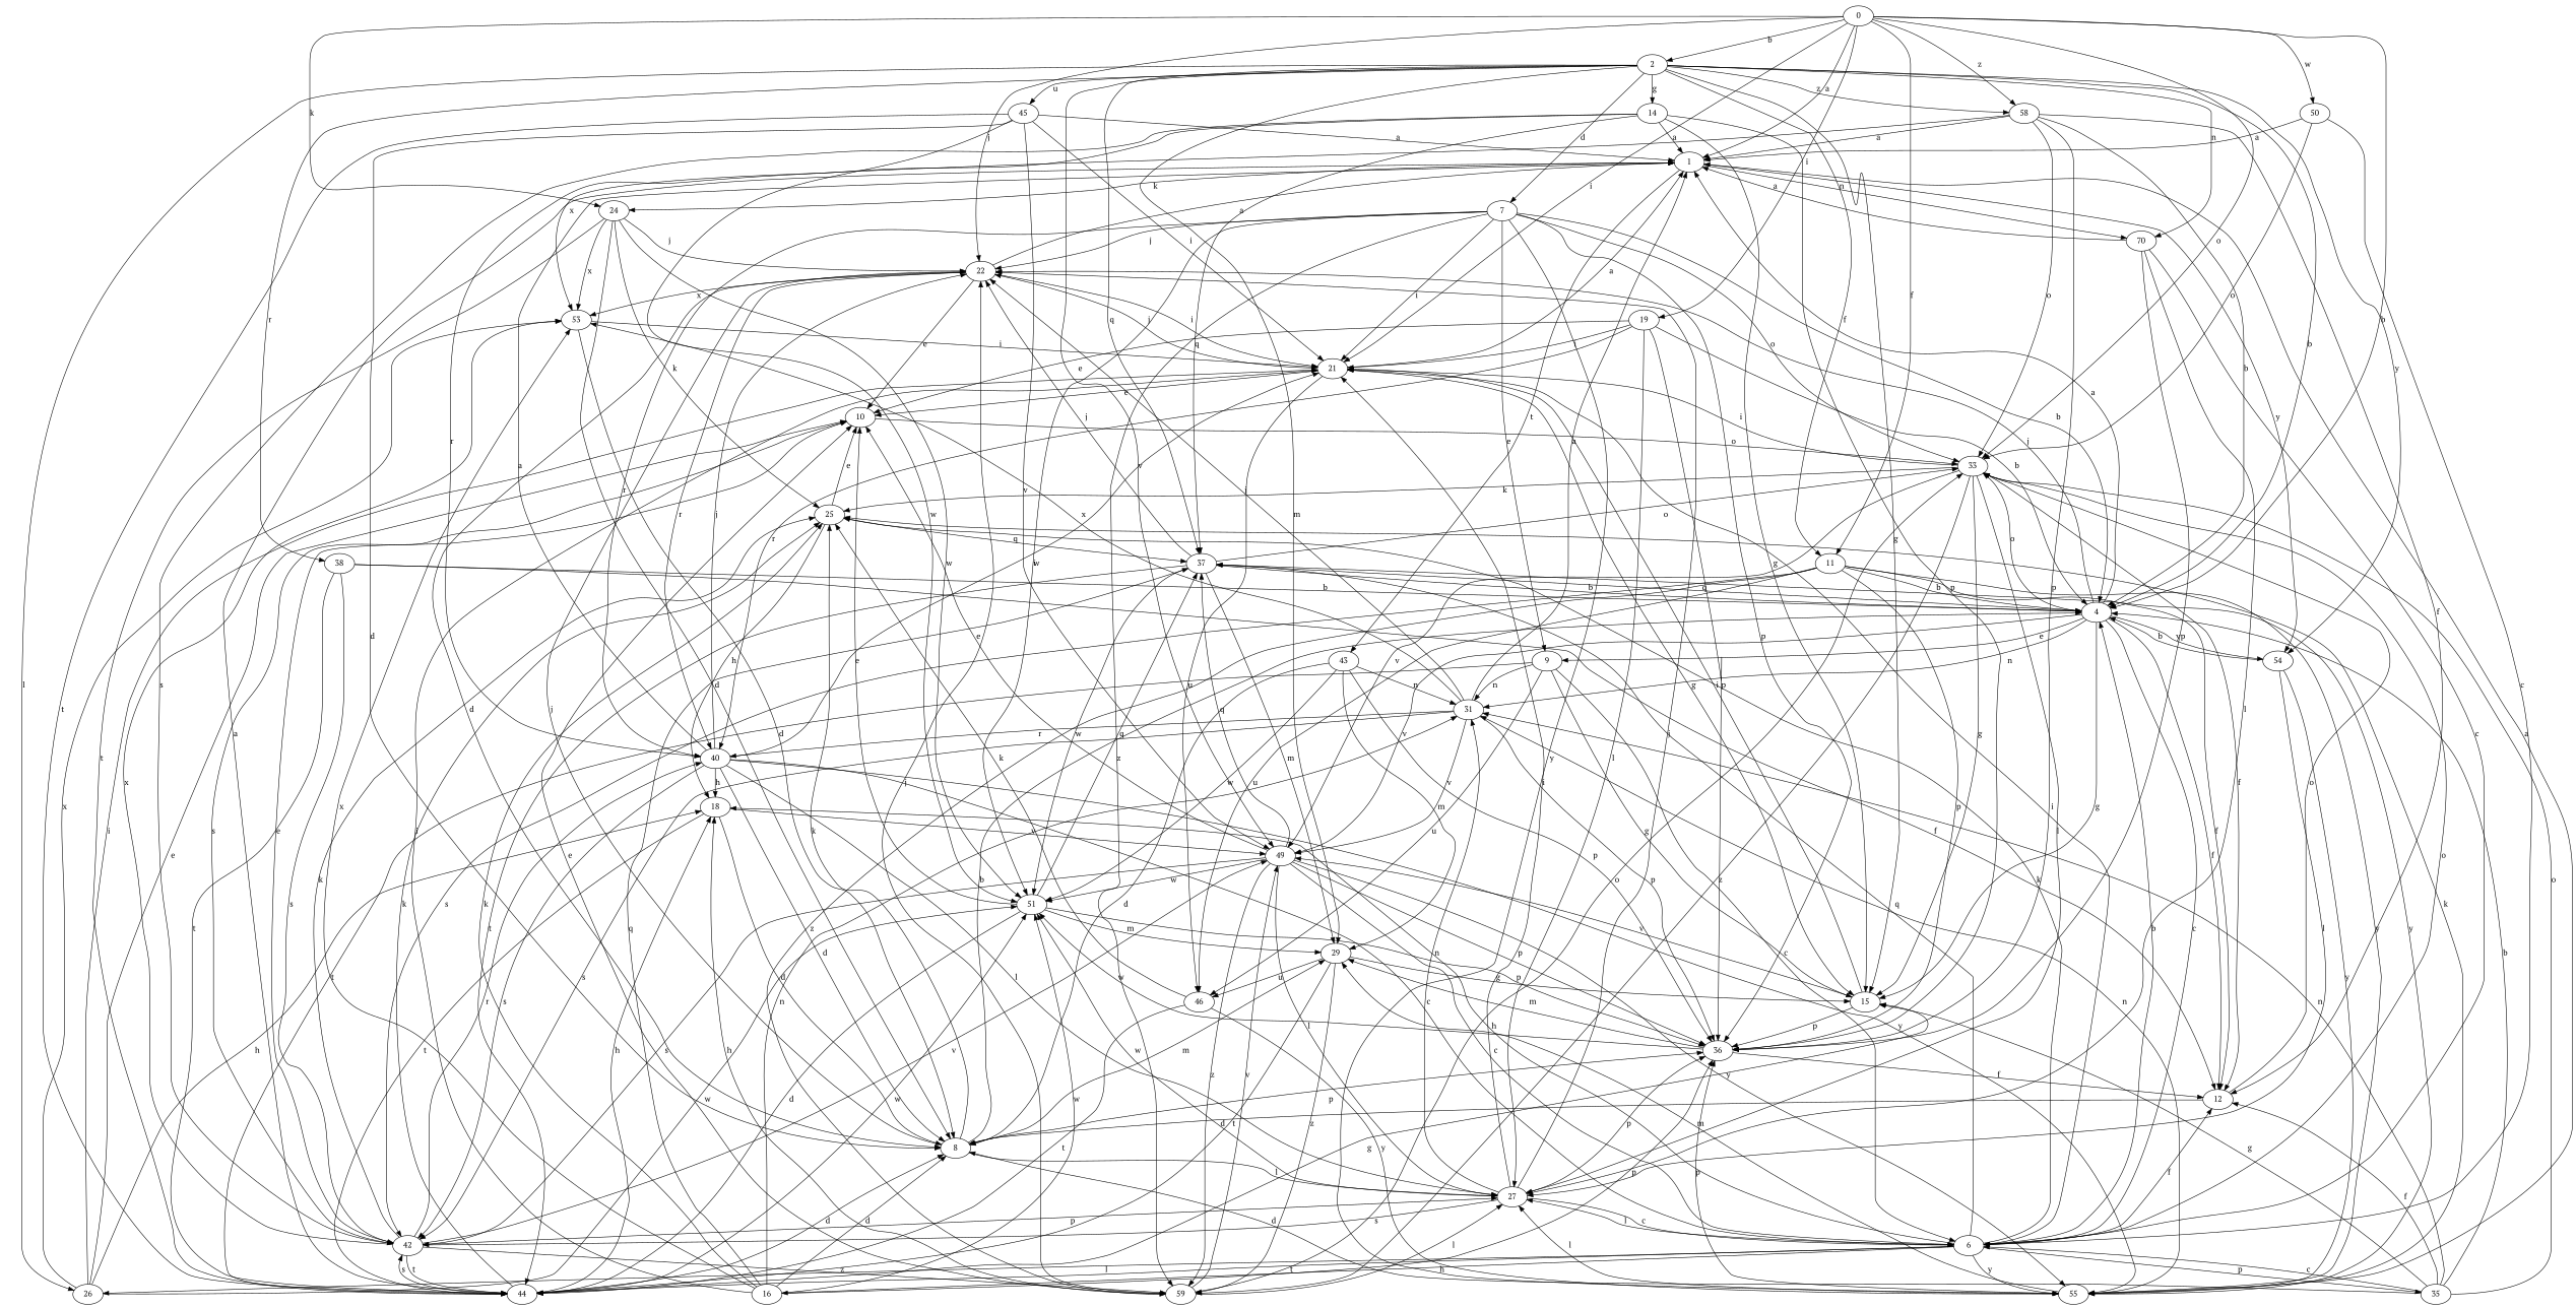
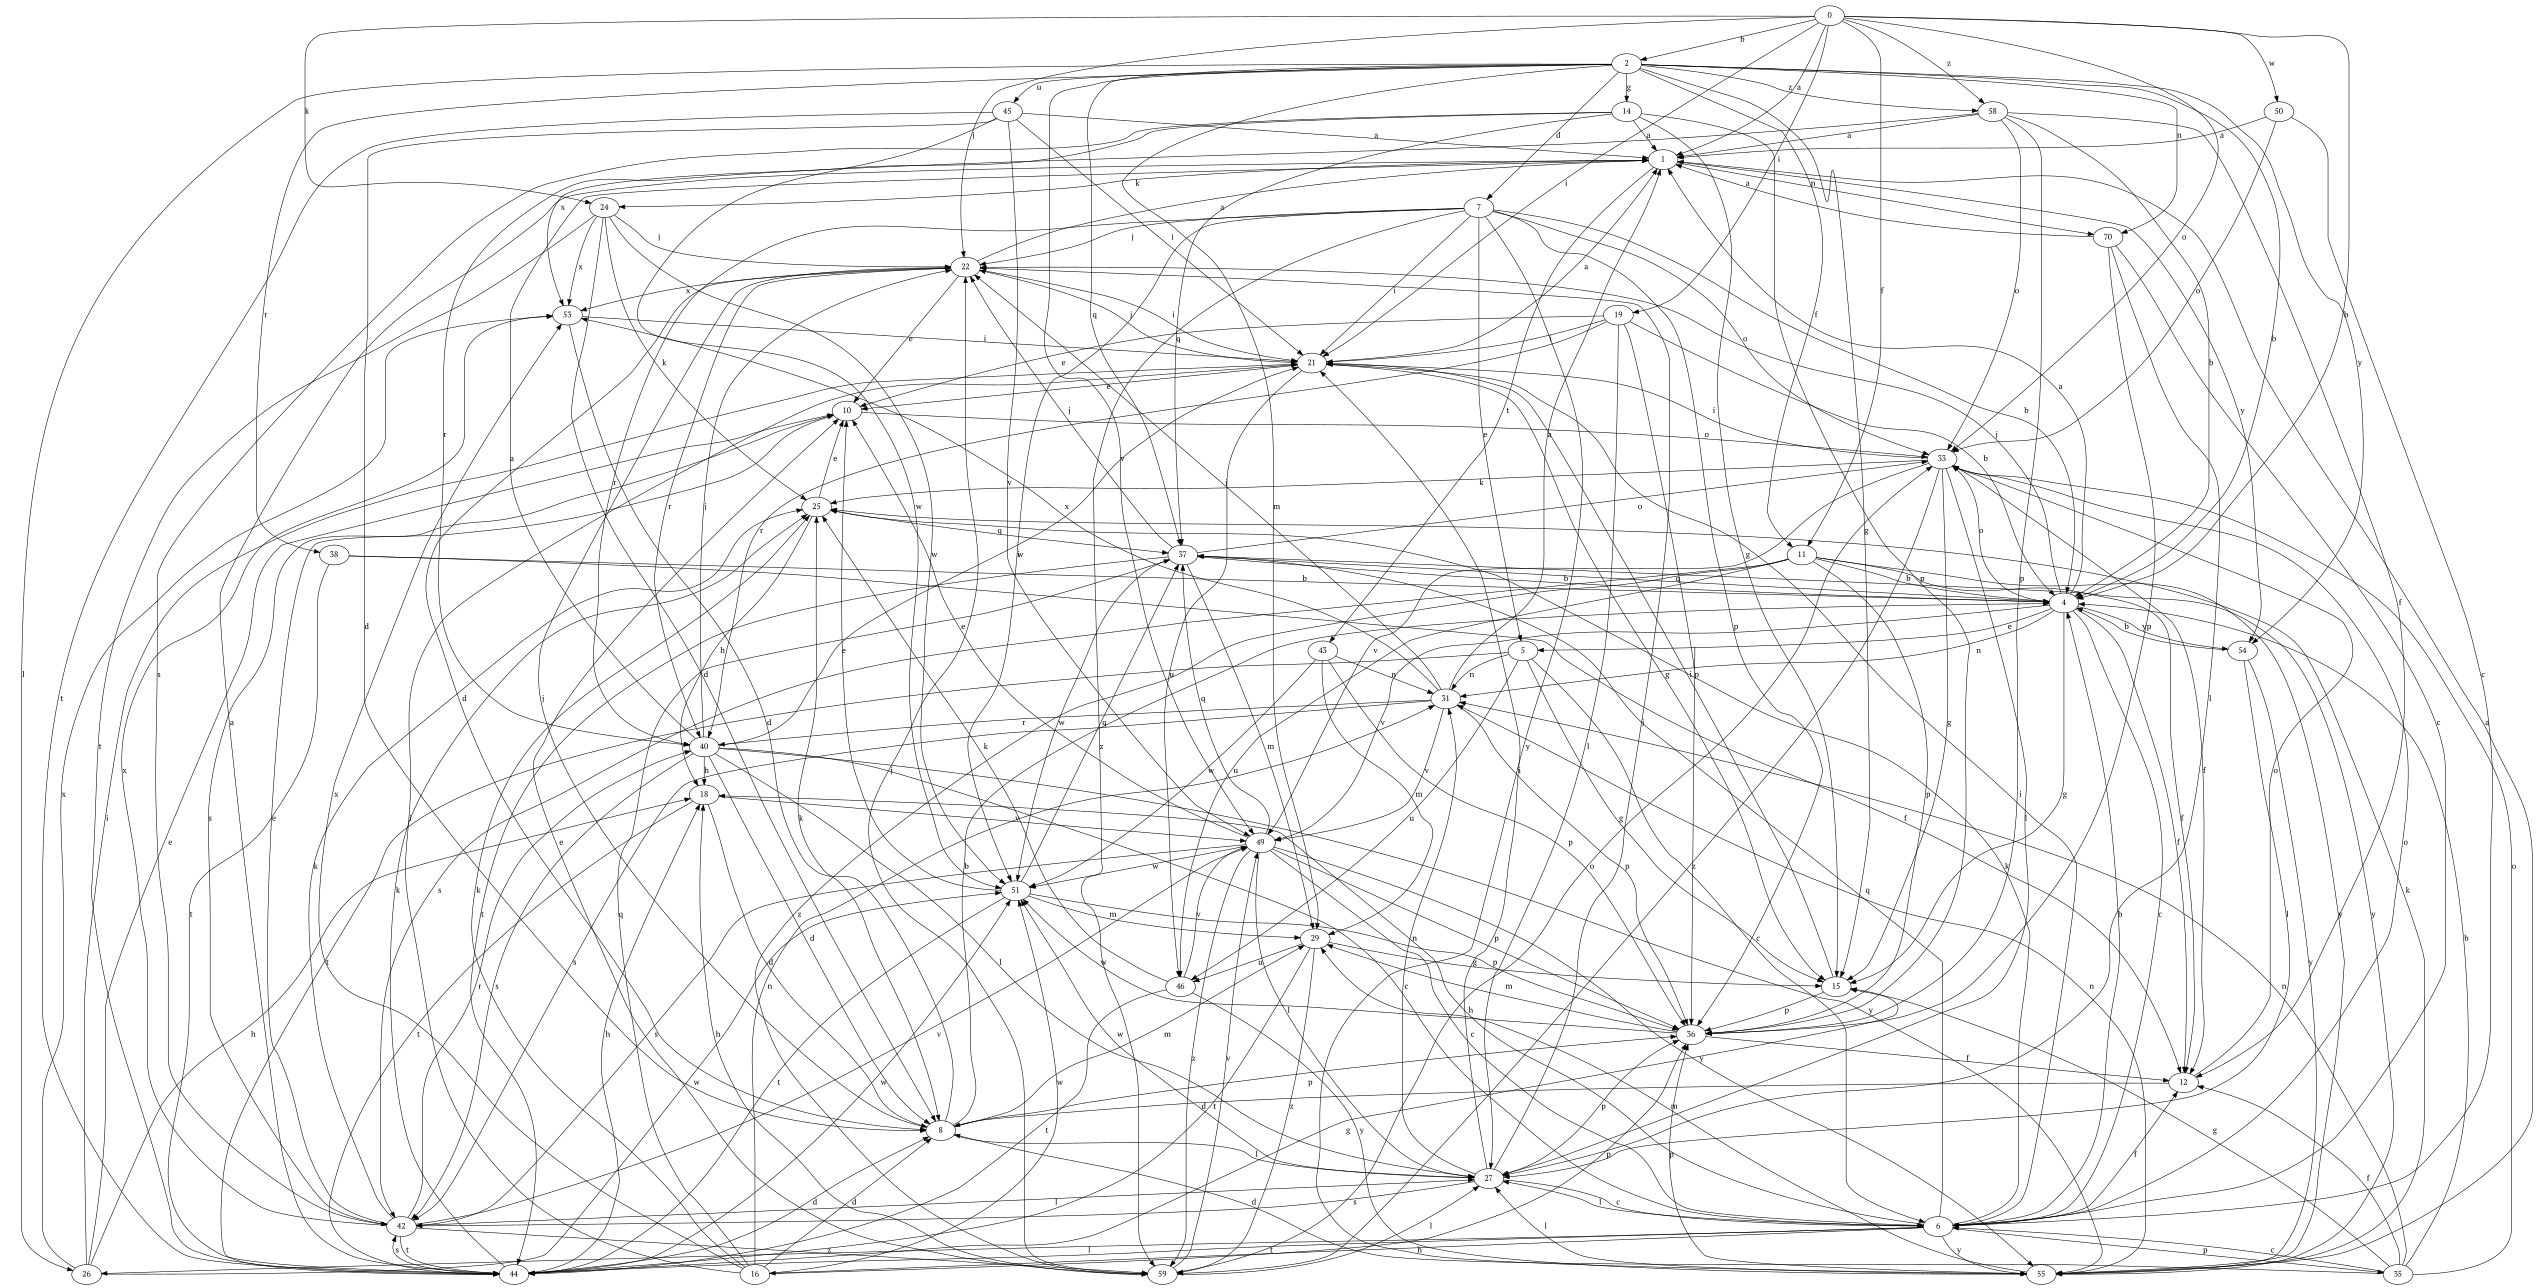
  strict digraph {
    fontname="PT Serif"
    node [fontname="PT Serif"]
    edge [fontname="PT Serif"]
    0
    1
    2
    4
    11
    19
    21
    22
    24
    33
    50
    58
    n13 [label=70]
    43
    54
    7
    14
    15
    26
    29
    37
    38
    45
    49
    6
-   9
+   9 [label=5]
    12
    31
    55
    36
    59
    46
    42
    27
    40
    10
    8
    53
    25
    44
    51
    18
    16
    35
    0 -> 1 [label=a]
    0 -> 2 [label=b]
    0 -> 4 [label=b]
    0 -> 11 [label=f]
    0 -> 19 [label=i]
    0 -> 21 [label=i]
    0 -> 22 [label=j]
    0 -> 24 [label=k]
    0 -> 33 [label=o]
    0 -> 50 [label=w]
    0 -> 58 [label=z]
    1 -> 24 [label=k]
    1 -> n13 [label=n]
    1 -> 43 [label=t]
    1 -> 54 [label=y]
    2 -> 4 [label=b]
    2 -> 11 [label=f]
    2 -> 58 [label=z]
    2 -> n13 [label=n]
    2 -> 54 [label=y]
    2 -> 7 [label=d]
    2 -> 14 [label=g]
    2 -> 15 [label=g]
    2 -> 26 [label=l]
    2 -> 29 [label=m]
    2 -> 37 [label=q]
    2 -> 38 [label=r]
    2 -> 45 [label=u]
    2 -> 49 [label=v]
    4 -> 1 [label=a]
    4 -> 22 [label=j]
    4 -> 33 [label=o]
    4 -> 54 [label=y]
    4 -> 15 [label=g]
    4 -> 37 [label=q]
    4 -> 49 [label=v]
    4 -> 6 [label=c]
    4 -> 9 [label=e]
    4 -> 12 [label=f]
    4 -> 31 [label=n]
    11 -> 4 [label=b]
    11 -> 12 [label=f]
    11 -> 55 [label=y]
    11 -> 36 [label=p]
    11 -> 59 [label=z]
    11 -> 46 [label=u]
    11 -> 42 [label=s]
    19 -> 4 [label=b]
    19 -> 21 [label=i]
    19 -> 36 [label=p]
    19 -> 27 [label=l]
    19 -> 40 [label=r]
    19 -> 10 [label=e]
    21 -> 1 [label=a]
    21 -> 22 [label=j]
    21 -> 15 [label=g]
    21 -> 46 [label=u]
    21 -> 10 [label=e]
    22 -> 1 [label=a]
    22 -> 21 [label=i]
    22 -> 40 [label=r]
    22 -> 10 [label=e]
    22 -> 8 [label=d]
    22 -> 53 [label=x]
    24 -> 22 [label=j]
    24 -> 8 [label=d]
    24 -> 53 [label=x]
    24 -> 25 [label=k]
    24 -> 44 [label=t]
    24 -> 51 [label=w]
    33 -> 21 [label=i]
    33 -> 15 [label=g]
    33 -> 49 [label=v]
    33 -> 12 [label=f]
    33 -> 59 [label=z]
    33 -> 27 [label=l]
    33 -> 25 [label=k]
    50 -> 1 [label=a]
    50 -> 33 [label=o]
    50 -> 6 [label=c]
    58 -> 1 [label=a]
    58 -> 4 [label=b]
    58 -> 33 [label=o]
    58 -> 12 [label=f]
    58 -> 36 [label=p]
    58 -> 40 [label=r]
    n13 -> 1 [label=a]
    n13 -> 6 [label=c]
    n13 -> 36 [label=p]
    n13 -> 27 [label=l]
    43 -> 29 [label=m]
    43 -> 31 [label=n]
    43 -> 36 [label=p]
-   43 -> 8 [label=d]
    43 -> 51 [label=w]
    54 -> 4 [label=b]
    54 -> 55 [label=y]
    54 -> 27 [label=l]
    7 -> 4 [label=b]
    7 -> 21 [label=i]
    7 -> 22 [label=j]
    7 -> 33 [label=o]
    7 -> 9 [label=e]
    7 -> 55 [label=y]
    7 -> 36 [label=p]
    7 -> 59 [label=z]
    7 -> 40 [label=r]
    7 -> 51 [label=w]
    14 -> 1 [label=a]
    14 -> 15 [label=g]
    14 -> 37 [label=q]
    14 -> 36 [label=p]
    14 -> 42 [label=s]
    14 -> 53 [label=x]
    15 -> 21 [label=i]
-   15 -> 49 [label=v]
+   46 -> 49 [label=v]
    15 -> 36 [label=p]
    26 -> 21 [label=i]
    26 -> 10 [label=e]
    26 -> 53 [label=x]
    26 -> 51 [label=w]
    26 -> 18 [label=h]
    29 -> 15 [label=g]
    29 -> 59 [label=z]
    29 -> 46 [label=u]
    29 -> 44 [label=t]
    37 -> 4 [label=b]
    37 -> 22 [label=j]
    37 -> 33 [label=o]
    37 -> 29 [label=m]
    37 -> 55 [label=y]
    37 -> 44 [label=t]
    37 -> 51 [label=w]
    38 -> 4 [label=b]
    38 -> 12 [label=f]
-   38 -> 42 [label=s]
    38 -> 44 [label=t]
    45 -> 1 [label=a]
    45 -> 21 [label=i]
    45 -> 49 [label=v]
    45 -> 8 [label=d]
    45 -> 44 [label=t]
    45 -> 51 [label=w]
    49 -> 37 [label=q]
    49 -> 6 [label=c]
    49 -> 55 [label=y]
    49 -> 36 [label=p]
    49 -> 59 [label=z]
    49 -> 42 [label=s]
    49 -> 27 [label=l]
    49 -> 10 [label=e]
    49 -> 51 [label=w]
    6 -> 4 [label=b]
    6 -> 21 [label=i]
    6 -> 33 [label=o]
    6 -> 26 [label=l]
    6 -> 37 [label=q]
    6 -> 12 [label=f]
    6 -> 55 [label=y]
    6 -> 27 [label=l]
    6 -> 25 [label=k]
    6 -> 44 [label=t]
    6 -> 18 [label=h]
    6 -> 16 [label=h]
    6 -> 35 [label=p]
    9 -> 15 [label=g]
    9 -> 6 [label=c]
    9 -> 31 [label=n]
    9 -> 46 [label=u]
    9 -> 44 [label=t]
    12 -> 33 [label=o]
    12 -> 8 [label=d]
    31 -> 1 [label=a]
    31 -> 22 [label=j]
    31 -> 49 [label=v]
    31 -> 36 [label=p]
    31 -> 42 [label=s]
    31 -> 40 [label=r]
    31 -> 53 [label=x]
    55 -> 1 [label=a]
    55 -> 29 [label=m]
    55 -> 31 [label=n]
    55 -> 36 [label=p]
    55 -> 27 [label=l]
    55 -> 25 [label=k]
    36 -> 29 [label=m]
    36 -> 12 [label=f]
    36 -> 51 [label=w]
    59 -> 22 [label=j]
    59 -> 33 [label=o]
    59 -> 49 [label=v]
    59 -> 27 [label=l]
    59 -> 10 [label=e]
    59 -> 18 [label=h]
    46 -> 55 [label=y]
    46 -> 25 [label=k]
    46 -> 44 [label=t]
    42 -> 49 [label=v]
    42 -> 59 [label=z]
-   42 -> 27 [label=p]
+   42 -> 27 [label=l]
    42 -> 40 [label=r]
    42 -> 10 [label=e]
    42 -> 53 [label=x]
    42 -> 25 [label=k]
    42 -> 44 [label=t]
    27 -> 21 [label=i]
    27 -> 22 [label=j]
    27 -> 6 [label=c]
    27 -> 31 [label=n]
    27 -> 36 [label=p]
    27 -> 42 [label=s]
    27 -> 51 [label=w]
    40 -> 1 [label=a]
    40 -> 21 [label=i]
    40 -> 22 [label=j]
    40 -> 6 [label=c]
    40 -> 55 [label=y]
    40 -> 42 [label=s]
    40 -> 27 [label=l]
    40 -> 8 [label=d]
    40 -> 18 [label=h]
    10 -> 33 [label=o]
    10 -> 42 [label=s]
    8 -> 4 [label=b]
    8 -> 22 [label=j]
    8 -> 29 [label=m]
    8 -> 36 [label=p]
    8 -> 27 [label=l]
    8 -> 25 [label=k]
    53 -> 21 [label=i]
    53 -> 8 [label=d]
    25 -> 37 [label=q]
    25 -> 10 [label=e]
    25 -> 18 [label=h]
    44 -> 1 [label=a]
    44 -> 15 [label=g]
    44 -> 42 [label=s]
    44 -> 8 [label=d]
    44 -> 25 [label=k]
    44 -> 51 [label=w]
    44 -> 18 [label=h]
    51 -> 29 [label=m]
    51 -> 37 [label=q]
    51 -> 36 [label=p]
    51 -> 10 [label=e]
-   51 -> 44 [label=d]
+   51 -> 44 [label=t]
    18 -> 49 [label=v]
    18 -> 8 [label=d]
    18 -> 44 [label=t]
    16 -> 21 [label=i]
    16 -> 37 [label=q]
    16 -> 31 [label=n]
    16 -> 36 [label=p]
    16 -> 8 [label=d]
    16 -> 53 [label=x]
    16 -> 25 [label=k]
    16 -> 51 [label=w]
    35 -> 4 [label=b]
    35 -> 33 [label=o]
    35 -> 15 [label=g]
    35 -> 6 [label=c]
    35 -> 12 [label=f]
    35 -> 31 [label=n]
    35 -> 8 [label=d]
  }
